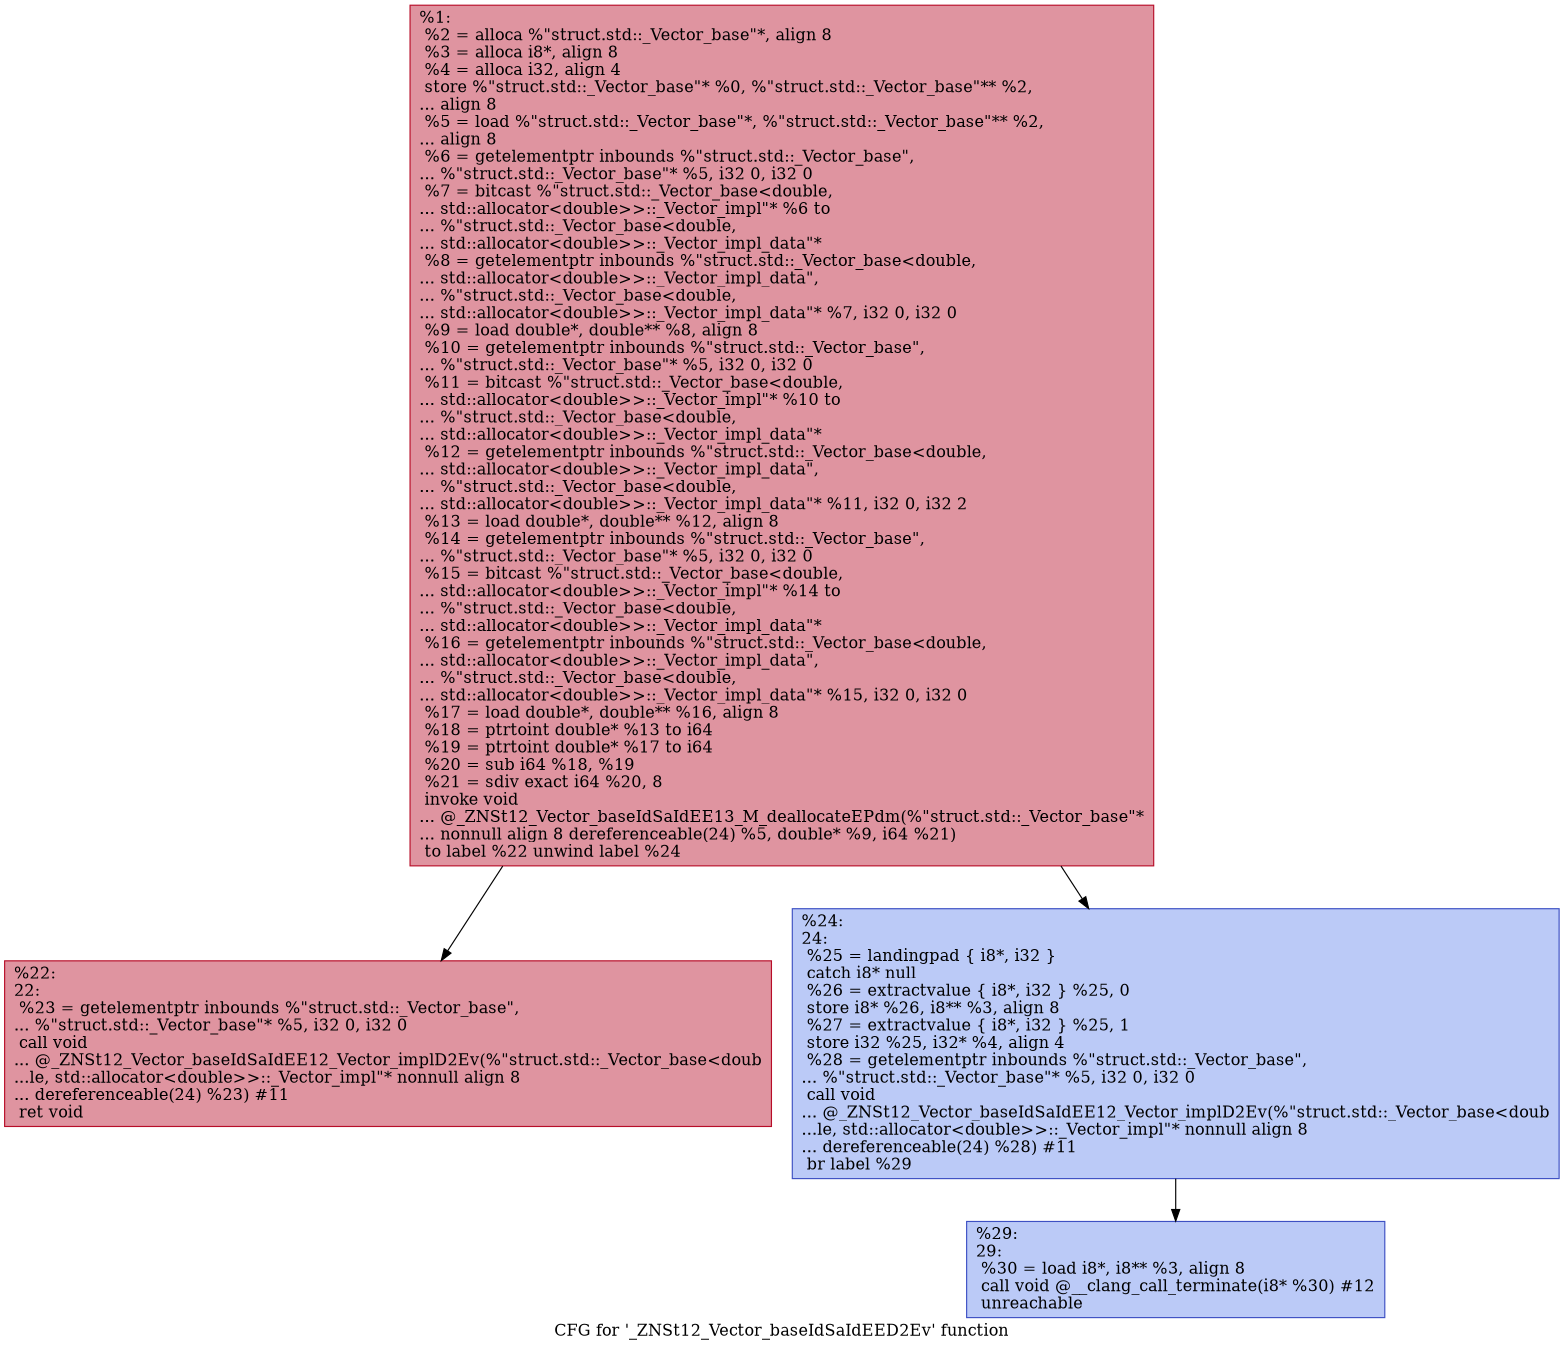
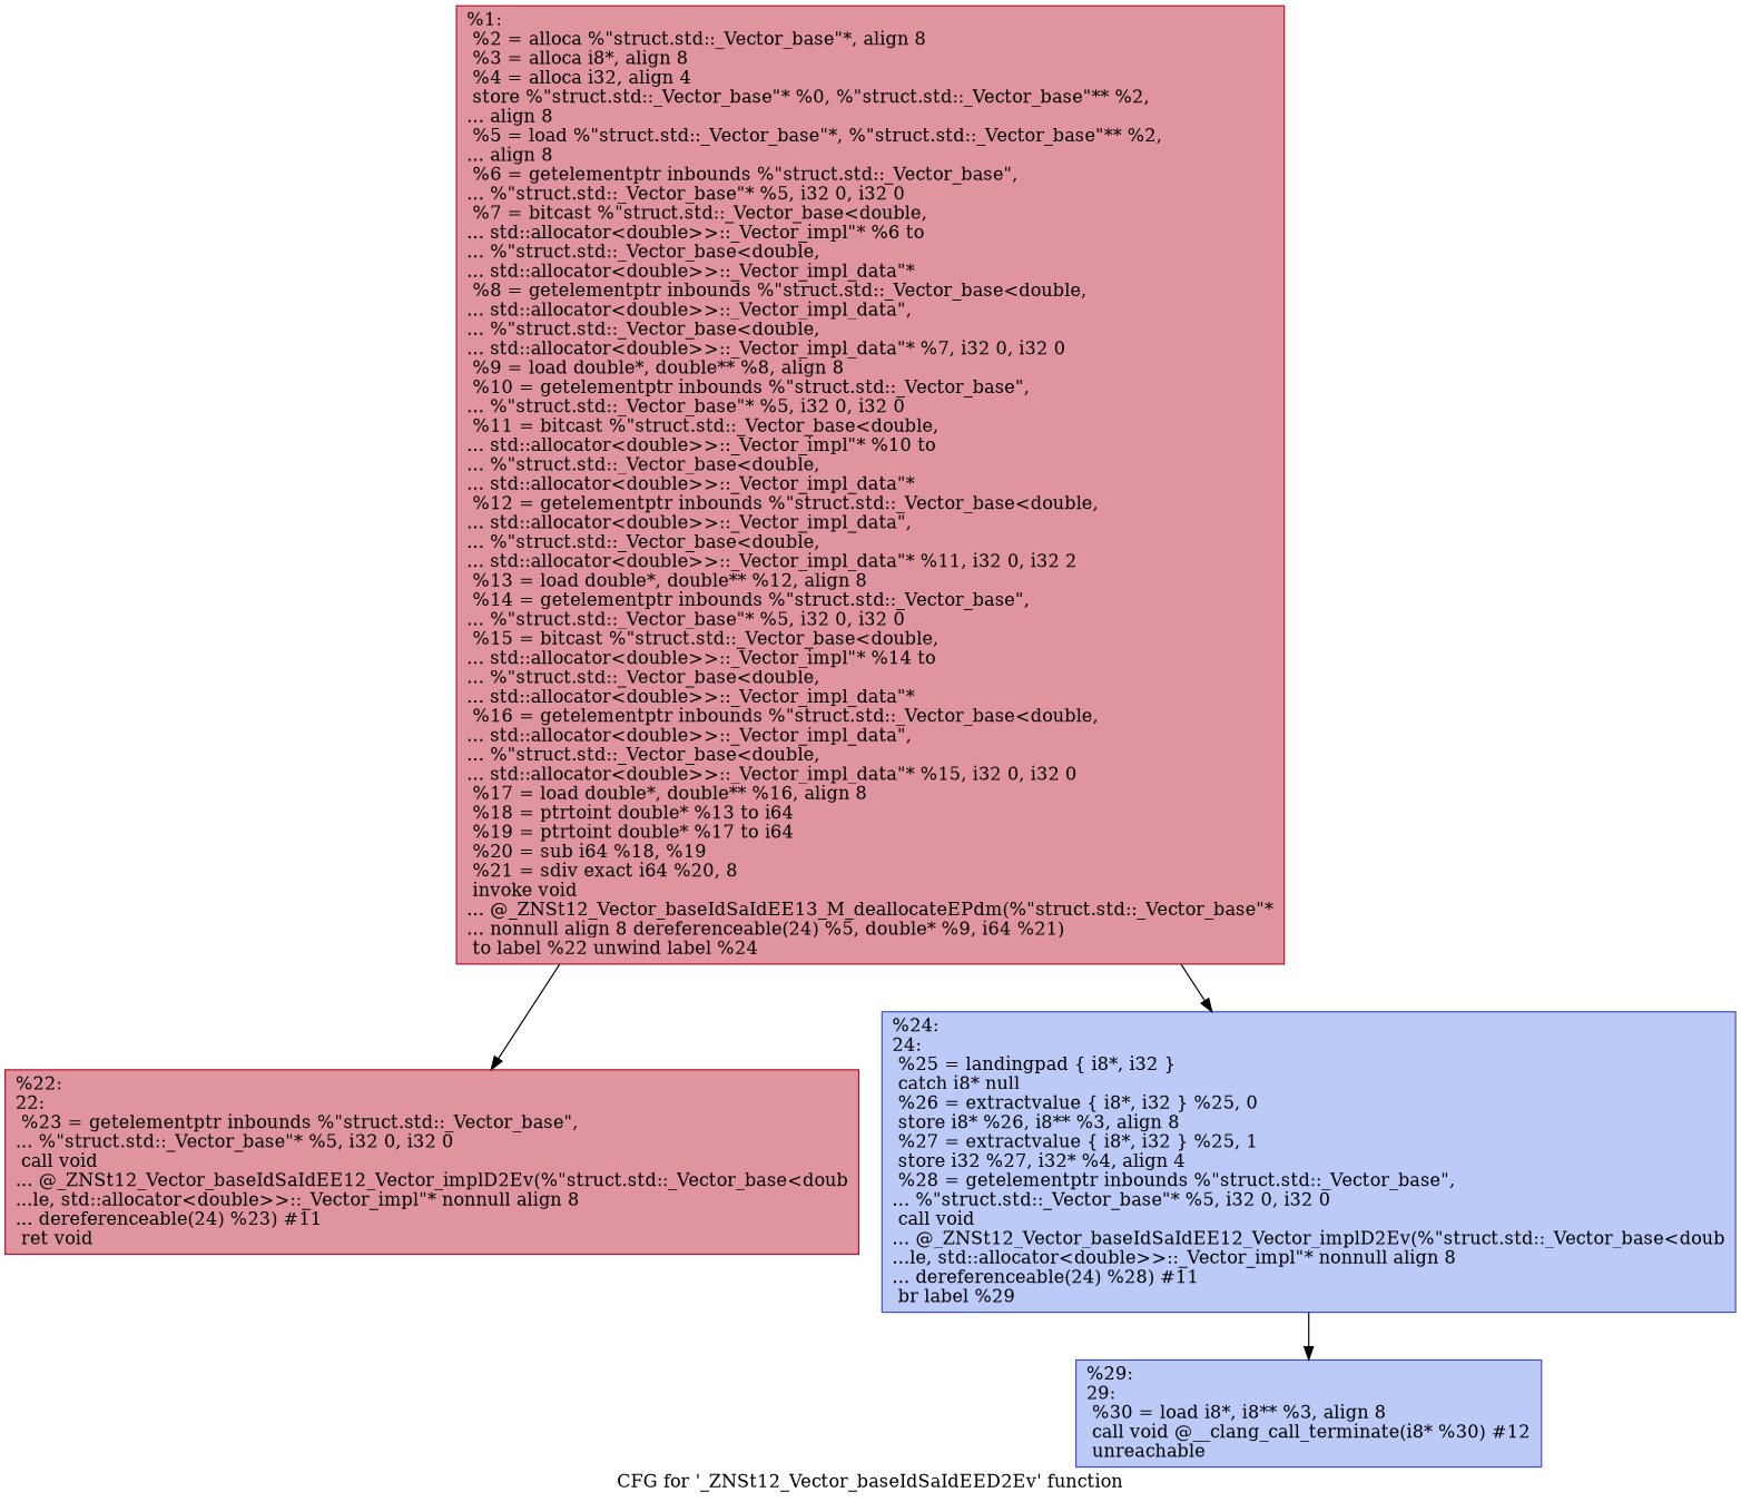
  digraph {
    label="CFG for '_ZNSt12_Vector_baseIdSaIdEED2Ev' function"
    node [color="#b70d28ff" fillcolor="#b70d2870" shape=record style=filled]
    n1 [label="{%1:\l  %2 = alloca %\"struct.std::_Vector_base\"*, align 8\l  %3 = alloca i8*, align 8\l  %4 = alloca i32, align 4\l  store %\"struct.std::_Vector_base\"* %0, %\"struct.std::_Vector_base\"** %2,\l... align 8\l  %5 = load %\"struct.std::_Vector_base\"*, %\"struct.std::_Vector_base\"** %2,\l... align 8\l  %6 = getelementptr inbounds %\"struct.std::_Vector_base\",\l... %\"struct.std::_Vector_base\"* %5, i32 0, i32 0\l  %7 = bitcast %\"struct.std::_Vector_base\<double,\l... std::allocator\<double\>\>::_Vector_impl\"* %6 to\l... %\"struct.std::_Vector_base\<double,\l... std::allocator\<double\>\>::_Vector_impl_data\"*\l  %8 = getelementptr inbounds %\"struct.std::_Vector_base\<double,\l... std::allocator\<double\>\>::_Vector_impl_data\",\l... %\"struct.std::_Vector_base\<double,\l... std::allocator\<double\>\>::_Vector_impl_data\"* %7, i32 0, i32 0\l  %9 = load double*, double** %8, align 8\l  %10 = getelementptr inbounds %\"struct.std::_Vector_base\",\l... %\"struct.std::_Vector_base\"* %5, i32 0, i32 0\l  %11 = bitcast %\"struct.std::_Vector_base\<double,\l... std::allocator\<double\>\>::_Vector_impl\"* %10 to\l... %\"struct.std::_Vector_base\<double,\l... std::allocator\<double\>\>::_Vector_impl_data\"*\l  %12 = getelementptr inbounds %\"struct.std::_Vector_base\<double,\l... std::allocator\<double\>\>::_Vector_impl_data\",\l... %\"struct.std::_Vector_base\<double,\l... std::allocator\<double\>\>::_Vector_impl_data\"* %11, i32 0, i32 2\l  %13 = load double*, double** %12, align 8\l  %14 = getelementptr inbounds %\"struct.std::_Vector_base\",\l... %\"struct.std::_Vector_base\"* %5, i32 0, i32 0\l  %15 = bitcast %\"struct.std::_Vector_base\<double,\l... std::allocator\<double\>\>::_Vector_impl\"* %14 to\l... %\"struct.std::_Vector_base\<double,\l... std::allocator\<double\>\>::_Vector_impl_data\"*\l  %16 = getelementptr inbounds %\"struct.std::_Vector_base\<double,\l... std::allocator\<double\>\>::_Vector_impl_data\",\l... %\"struct.std::_Vector_base\<double,\l... std::allocator\<double\>\>::_Vector_impl_data\"* %15, i32 0, i32 0\l  %17 = load double*, double** %16, align 8\l  %18 = ptrtoint double* %13 to i64\l  %19 = ptrtoint double* %17 to i64\l  %20 = sub i64 %18, %19\l  %21 = sdiv exact i64 %20, 8\l  invoke void\l... @_ZNSt12_Vector_baseIdSaIdEE13_M_deallocateEPdm(%\"struct.std::_Vector_base\"*\l... nonnull align 8 dereferenceable(24) %5, double* %9, i64 %21)\l          to label %22 unwind label %24\l}"]
    n2 [label="{%22:\l22:                                               \l  %23 = getelementptr inbounds %\"struct.std::_Vector_base\",\l... %\"struct.std::_Vector_base\"* %5, i32 0, i32 0\l  call void\l... @_ZNSt12_Vector_baseIdSaIdEE12_Vector_implD2Ev(%\"struct.std::_Vector_base\<doub\l...le, std::allocator\<double\>\>::_Vector_impl\"* nonnull align 8\l... dereferenceable(24) %23) #11\l  ret void\l}"]
-   n3 [color="#3d50c3ff" fillcolor="#6687ed70" label="{%24:\l24:                                               \l  %25 = landingpad \{ i8*, i32 \}\l          catch i8* null\l  %26 = extractvalue \{ i8*, i32 \} %25, 0\l  store i8* %26, i8** %3, align 8\l  %27 = extractvalue \{ i8*, i32 \} %25, 1\l  store i32 %25, i32* %4, align 4\l  %28 = getelementptr inbounds %\"struct.std::_Vector_base\",\l... %\"struct.std::_Vector_base\"* %5, i32 0, i32 0\l  call void\l... @_ZNSt12_Vector_baseIdSaIdEE12_Vector_implD2Ev(%\"struct.std::_Vector_base\<doub\l...le, std::allocator\<double\>\>::_Vector_impl\"* nonnull align 8\l... dereferenceable(24) %28) #11\l  br label %29\l}"]
+   n3 [color="#3d50c3ff" fillcolor="#6687ed70" label="{%24:\l24:                                               \l  %25 = landingpad \{ i8*, i32 \}\l          catch i8* null\l  %26 = extractvalue \{ i8*, i32 \} %25, 0\l  store i8* %26, i8** %3, align 8\l  %27 = extractvalue \{ i8*, i32 \} %25, 1\l  store i32 %27, i32* %4, align 4\l  %28 = getelementptr inbounds %\"struct.std::_Vector_base\",\l... %\"struct.std::_Vector_base\"* %5, i32 0, i32 0\l  call void\l... @_ZNSt12_Vector_baseIdSaIdEE12_Vector_implD2Ev(%\"struct.std::_Vector_base\<doub\l...le, std::allocator\<double\>\>::_Vector_impl\"* nonnull align 8\l... dereferenceable(24) %28) #11\l  br label %29\l}"]
    n4 [color="#3d50c3ff" fillcolor="#6687ed70" label="{%29:\l29:                                               \l  %30 = load i8*, i8** %3, align 8\l  call void @__clang_call_terminate(i8* %30) #12\l  unreachable\l}"]
    n1 -> n2
    n1 -> n3
    n3 -> n4
  }
